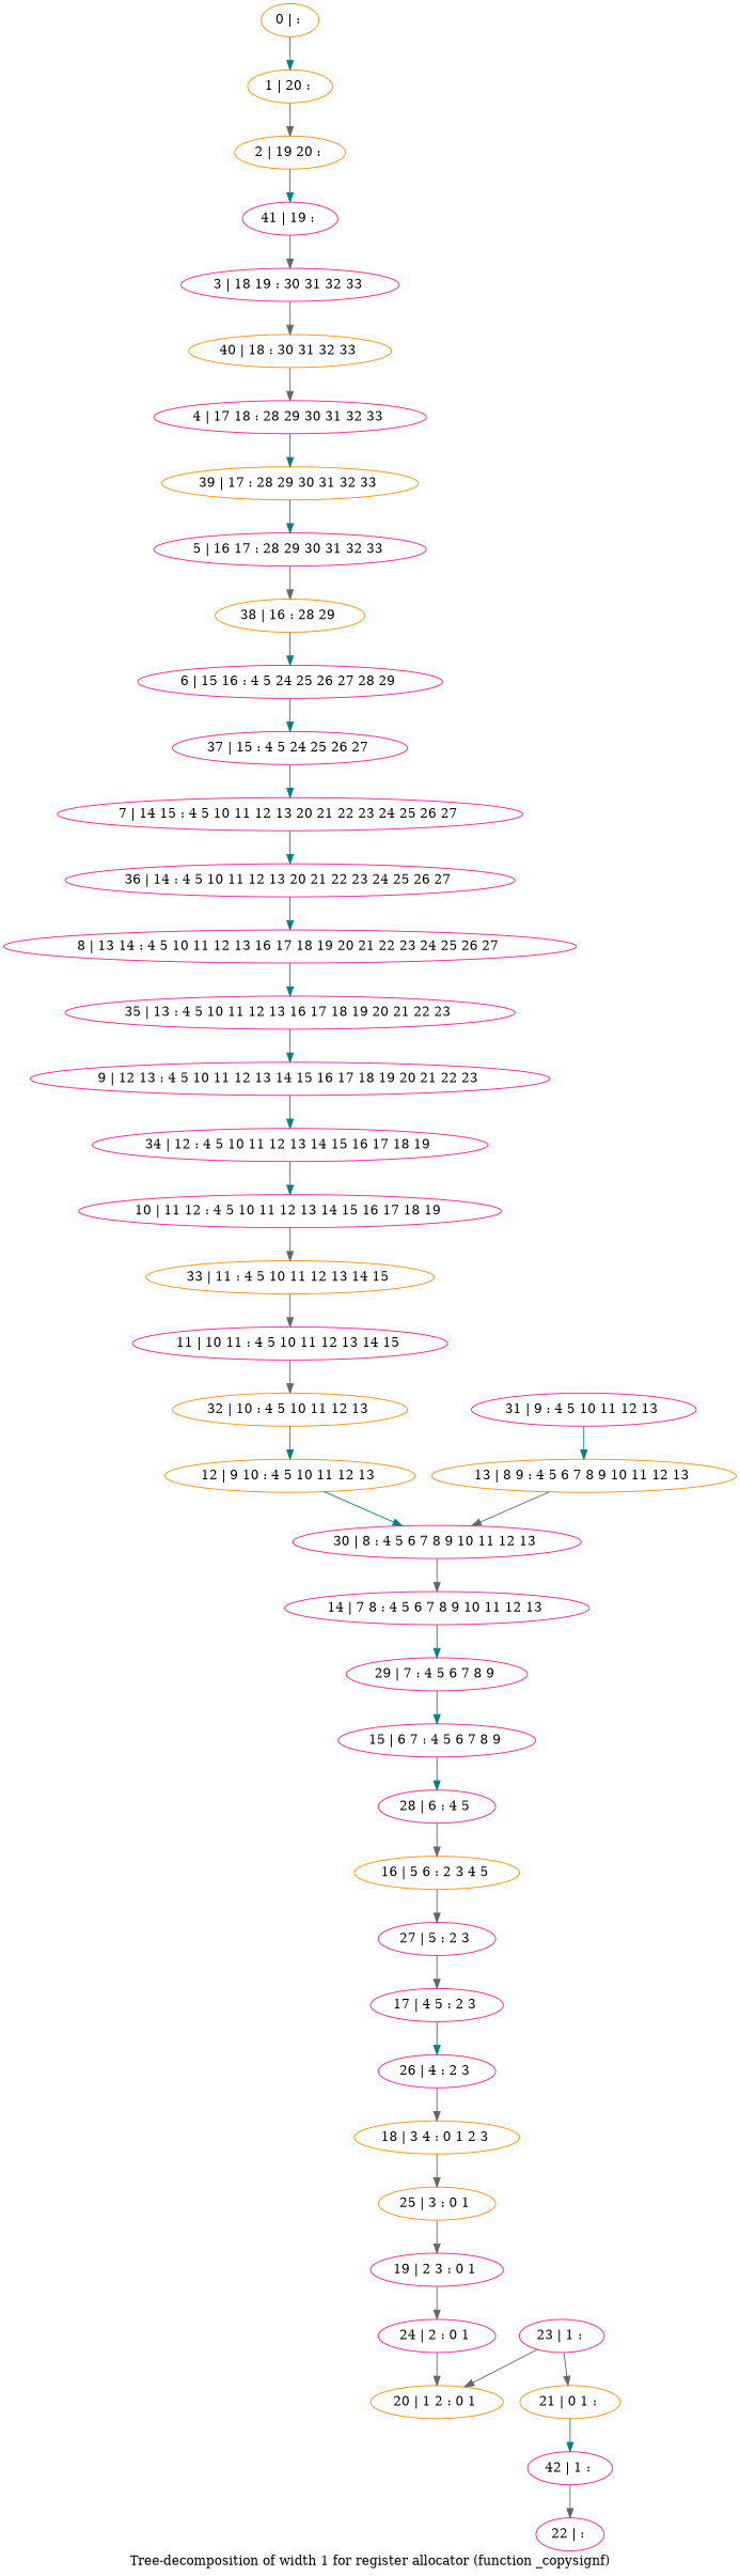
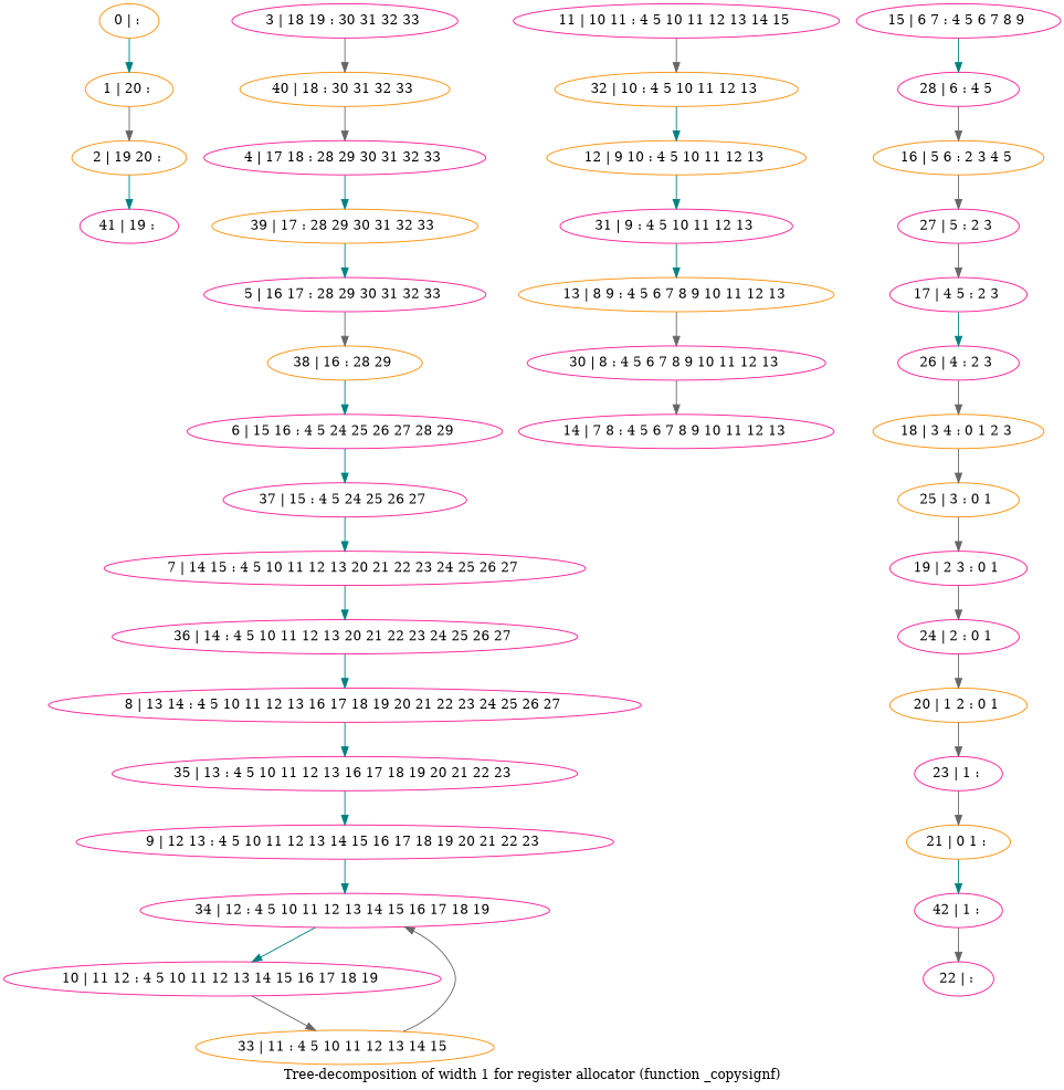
  digraph {
    label="Tree-decomposition of width 1 for register allocator (function _copysignf)"
    node [color=deeppink]
    edge [color=teal]
    n1 [color=darkorange label="0 | : "]
    n2 [color=darkorange label="1 | 20 : "]
    n3 [color=darkorange label="2 | 19 20 : "]
    n4 [label="41 | 19 : "]
    n5 [label="3 | 18 19 : 30 31 32 33 "]
    n6 [color=darkorange label="40 | 18 : 30 31 32 33 "]
    n7 [label="4 | 17 18 : 28 29 30 31 32 33 "]
    n8 [color=darkorange label="39 | 17 : 28 29 30 31 32 33 "]
    n9 [label="5 | 16 17 : 28 29 30 31 32 33 "]
    n10 [color=darkorange label="38 | 16 : 28 29 "]
    n11 [label="6 | 15 16 : 4 5 24 25 26 27 28 29 "]
    n12 [label="37 | 15 : 4 5 24 25 26 27 "]
    n13 [label="7 | 14 15 : 4 5 10 11 12 13 20 21 22 23 24 25 26 27 "]
    n14 [label="36 | 14 : 4 5 10 11 12 13 20 21 22 23 24 25 26 27 "]
    n15 [label="8 | 13 14 : 4 5 10 11 12 13 16 17 18 19 20 21 22 23 24 25 26 27 "]
    n16 [label="35 | 13 : 4 5 10 11 12 13 16 17 18 19 20 21 22 23 "]
    n17 [label="9 | 12 13 : 4 5 10 11 12 13 14 15 16 17 18 19 20 21 22 23 "]
    n18 [label="34 | 12 : 4 5 10 11 12 13 14 15 16 17 18 19 "]
    n19 [label="10 | 11 12 : 4 5 10 11 12 13 14 15 16 17 18 19 "]
    n20 [color=darkorange label="33 | 11 : 4 5 10 11 12 13 14 15 "]
    n21 [label="11 | 10 11 : 4 5 10 11 12 13 14 15 "]
    n22 [color=darkorange label="32 | 10 : 4 5 10 11 12 13 "]
    n23 [color=darkorange label="12 | 9 10 : 4 5 10 11 12 13 "]
    n24 [label="31 | 9 : 4 5 10 11 12 13 "]
    n25 [color=darkorange label="13 | 8 9 : 4 5 6 7 8 9 10 11 12 13 "]
    n26 [label="30 | 8 : 4 5 6 7 8 9 10 11 12 13 "]
    n27 [label="14 | 7 8 : 4 5 6 7 8 9 10 11 12 13 "]
-   n28 [label="29 | 7 : 4 5 6 7 8 9 "]
    n29 [label="15 | 6 7 : 4 5 6 7 8 9 "]
    n30 [label="28 | 6 : 4 5 "]
    n31 [color=darkorange label="16 | 5 6 : 2 3 4 5 "]
    n32 [label="27 | 5 : 2 3 "]
    n33 [label="17 | 4 5 : 2 3 "]
    n34 [label="26 | 4 : 2 3 "]
    n35 [color=darkorange label="18 | 3 4 : 0 1 2 3 "]
    n36 [color=darkorange label="25 | 3 : 0 1 "]
    n37 [label="19 | 2 3 : 0 1 "]
    n38 [label="24 | 2 : 0 1 "]
    n39 [color=darkorange label="20 | 1 2 : 0 1 "]
    n40 [label="23 | 1 : "]
    n41 [color=darkorange label="21 | 0 1 : "]
    n42 [label="42 | 1 : "]
    n43 [label="22 | : "]
    n1 -> n2
    n2 -> n3 [color=gray40]
    n3 -> n4
-   n4 -> n5 [color=gray40]
    n5 -> n6 [color=gray40]
    n6 -> n7 [color=gray40]
    n7 -> n8
    n8 -> n9
    n9 -> n10 [color=gray40]
    n10 -> n11
    n11 -> n12
    n12 -> n13
    n13 -> n14
    n14 -> n15
    n15 -> n16
    n16 -> n17
    n17 -> n18
    n18 -> n19
    n19 -> n20 [color=gray40]
-   n20 -> n21 [color=gray40]
+   n20 -> n18 [color=gray40]
    n21 -> n22 [color=gray40]
    n22 -> n23
-   n23 -> n26
+   n23 -> n24
    n24 -> n25
    n25 -> n26 [color=gray40]
    n26 -> n27 [color=gray40]
-   n27 -> n28
-   n28 -> n29
    n29 -> n30
    n30 -> n31 [color=gray40]
    n31 -> n32 [color=gray40]
    n32 -> n33 [color=gray40]
    n33 -> n34
    n34 -> n35 [color=gray40]
    n35 -> n36 [color=gray40]
    n36 -> n37 [color=gray40]
    n37 -> n38 [color=gray40]
    n38 -> n39 [color=gray40]
-   n40 -> n39 [color=gray40]
+   n39 -> n40 [color=gray40]
    n40 -> n41 [color=gray40]
    n41 -> n42
    n42 -> n43 [color=gray40]
  }
